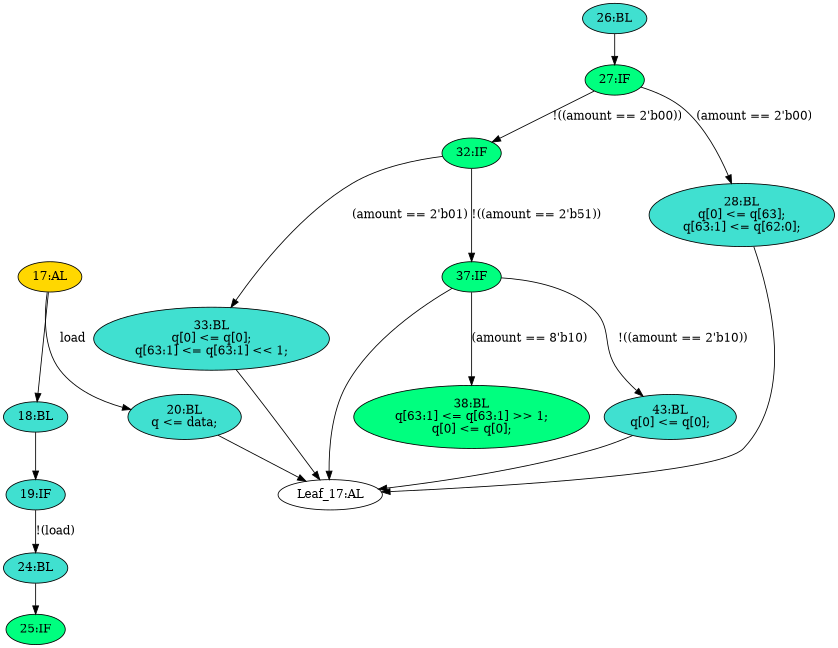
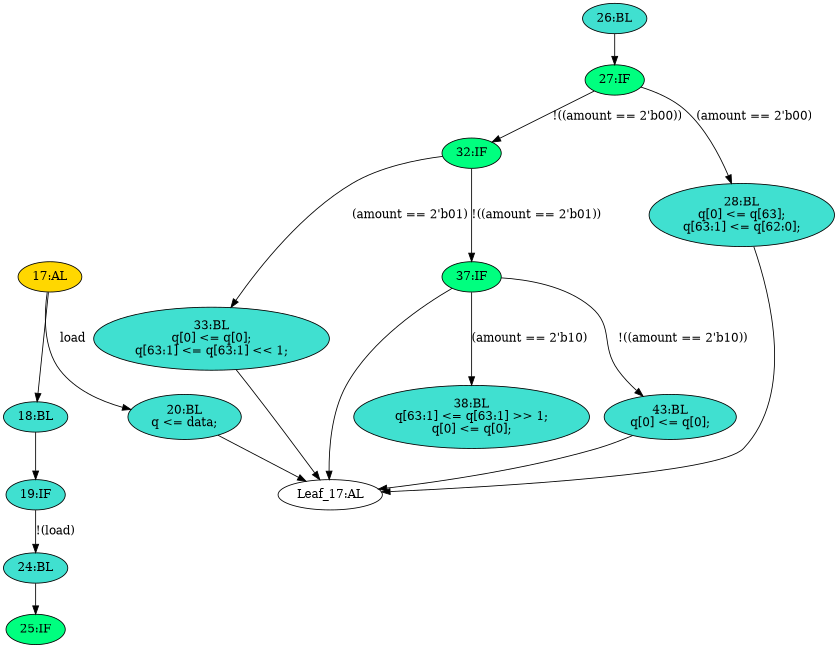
  strict digraph {
    node [fillcolor=turquoise statements="[]" style=filled typ=Block]
    edge [cond="[]" lineno=None]
    n1 [ast="<pyverilog.vparser.ast.Always object at 0x7f51cd1fc110>" clk_sens=True fillcolor=gold label="17:AL" sens="['clk']" typ=Always use_var="['load', 'ena', 'amount', 'data', 'q']"]
    n2 [ast="<pyverilog.vparser.ast.Block object at 0x7f51cf5591d0>" label="18:BL"]
    n3 [ast="<pyverilog.vparser.ast.Block object at 0x7f51ce9a8710>" label="20:BL\nq <= data;" statements="[<pyverilog.vparser.ast.NonblockingSubstitution object at 0x7f51ce9a8750>]"]
    n4 [ast="<pyverilog.vparser.ast.IfStatement object at 0x7f51cf4e0950>" label="19:IF" typ=IfStatement]
    n5 [ast="<pyverilog.vparser.ast.Block object at 0x7f51cf0d8890>" label="24:BL"]
    n6 [ast="<pyverilog.vparser.ast.Block object at 0x7f51ce9a1990>" label="33:BL\nq[0] <= q[0];\nq[63:1] <= q[63:1] << 1;" statements="[<pyverilog.vparser.ast.NonblockingSubstitution object at 0x7f51ce9a19d0>, <pyverilog.vparser.ast.NonblockingSubstitution object at 0x7f51ce9a1c10>]"]
    n7 [def_var="['q']" label="Leaf_17:AL" fillcolor="" statements="" style="" typ=""]
    n8 [ast="<pyverilog.vparser.ast.IfStatement object at 0x7f51cf4d2a90>" fillcolor=springgreen label="27:IF" typ=IfStatement]
    n9 [ast="<pyverilog.vparser.ast.IfStatement object at 0x7f51ce9b16d0>" fillcolor=springgreen label="32:IF" typ=IfStatement]
    n10 [ast="<pyverilog.vparser.ast.Block object at 0x7f51ce9a8050>" label="28:BL\nq[0] <= q[63];\nq[63:1] <= q[62:0];" statements="[<pyverilog.vparser.ast.NonblockingSubstitution object at 0x7f51ce9a8090>, <pyverilog.vparser.ast.NonblockingSubstitution object at 0x7f51ce9a82d0>]"]
    n11 [ast="<pyverilog.vparser.ast.IfStatement object at 0x7f51ce9b1750>" fillcolor=springgreen label="37:IF" typ=IfStatement]
-   n12 [ast="<pyverilog.vparser.ast.Block object at 0x7f51ce9a1310>" fillcolor=springgreen label="38:BL\nq[63:1] <= q[63:1] >> 1;\nq[0] <= q[0];" statements="[<pyverilog.vparser.ast.NonblockingSubstitution object at 0x7f51ce9a1350>, <pyverilog.vparser.ast.NonblockingSubstitution object at 0x7f51ce9a1690>]"]
+   n12 [ast="<pyverilog.vparser.ast.Block object at 0x7f51ce9a1310>" label="38:BL\nq[63:1] <= q[63:1] >> 1;\nq[0] <= q[0];" statements="[<pyverilog.vparser.ast.NonblockingSubstitution object at 0x7f51ce9a1350>, <pyverilog.vparser.ast.NonblockingSubstitution object at 0x7f51ce9a1690>]"]
    n13 [ast="<pyverilog.vparser.ast.Block object at 0x7f51ce9b1a10>" label="43:BL\nq[0] <= q[0];" statements="[<pyverilog.vparser.ast.NonblockingSubstitution object at 0x7f51ce9b1a50>]"]
    n14 [ast="<pyverilog.vparser.ast.IfStatement object at 0x7f51cf0d8dd0>" fillcolor=springgreen label="25:IF" typ=IfStatement]
    n15 [ast="<pyverilog.vparser.ast.Block object at 0x7f51cf4d2f90>" label="26:BL"]
    n1 -> n2
    n1 -> n3 [cond="['load']" label=load lineno=19]
    n2 -> n4
    n3 -> n7
    n4 -> n5 [cond="['load']" label="!(load)" lineno=19]
    n5 -> n14
    n6 -> n7
    n8 -> n9 [cond="['amount']" label="!((amount == 2'b00))" lineno=27]
    n8 -> n10 [cond="['amount']" label="(amount == 2'b00)" lineno=27]
    n9 -> n6 [cond="['amount']" label="(amount == 2'b01)" lineno=32]
-   n9 -> n11 [cond="['amount']" label="!((amount == 2'b51))" lineno=32]
+   n9 -> n11 [cond="['amount']" label="!((amount == 2'b01))" lineno=32]
    n10 -> n7
    n11 -> n7
-   n11 -> n12 [cond="['amount']" label="(amount == 8'b10)" lineno=37]
+   n11 -> n12 [cond="['amount']" label="(amount == 2'b10)" lineno=37]
    n11 -> n13 [cond="['amount']" label="!((amount == 2'b10))" lineno=37]
    n13 -> n7
    n15 -> n8
  }
